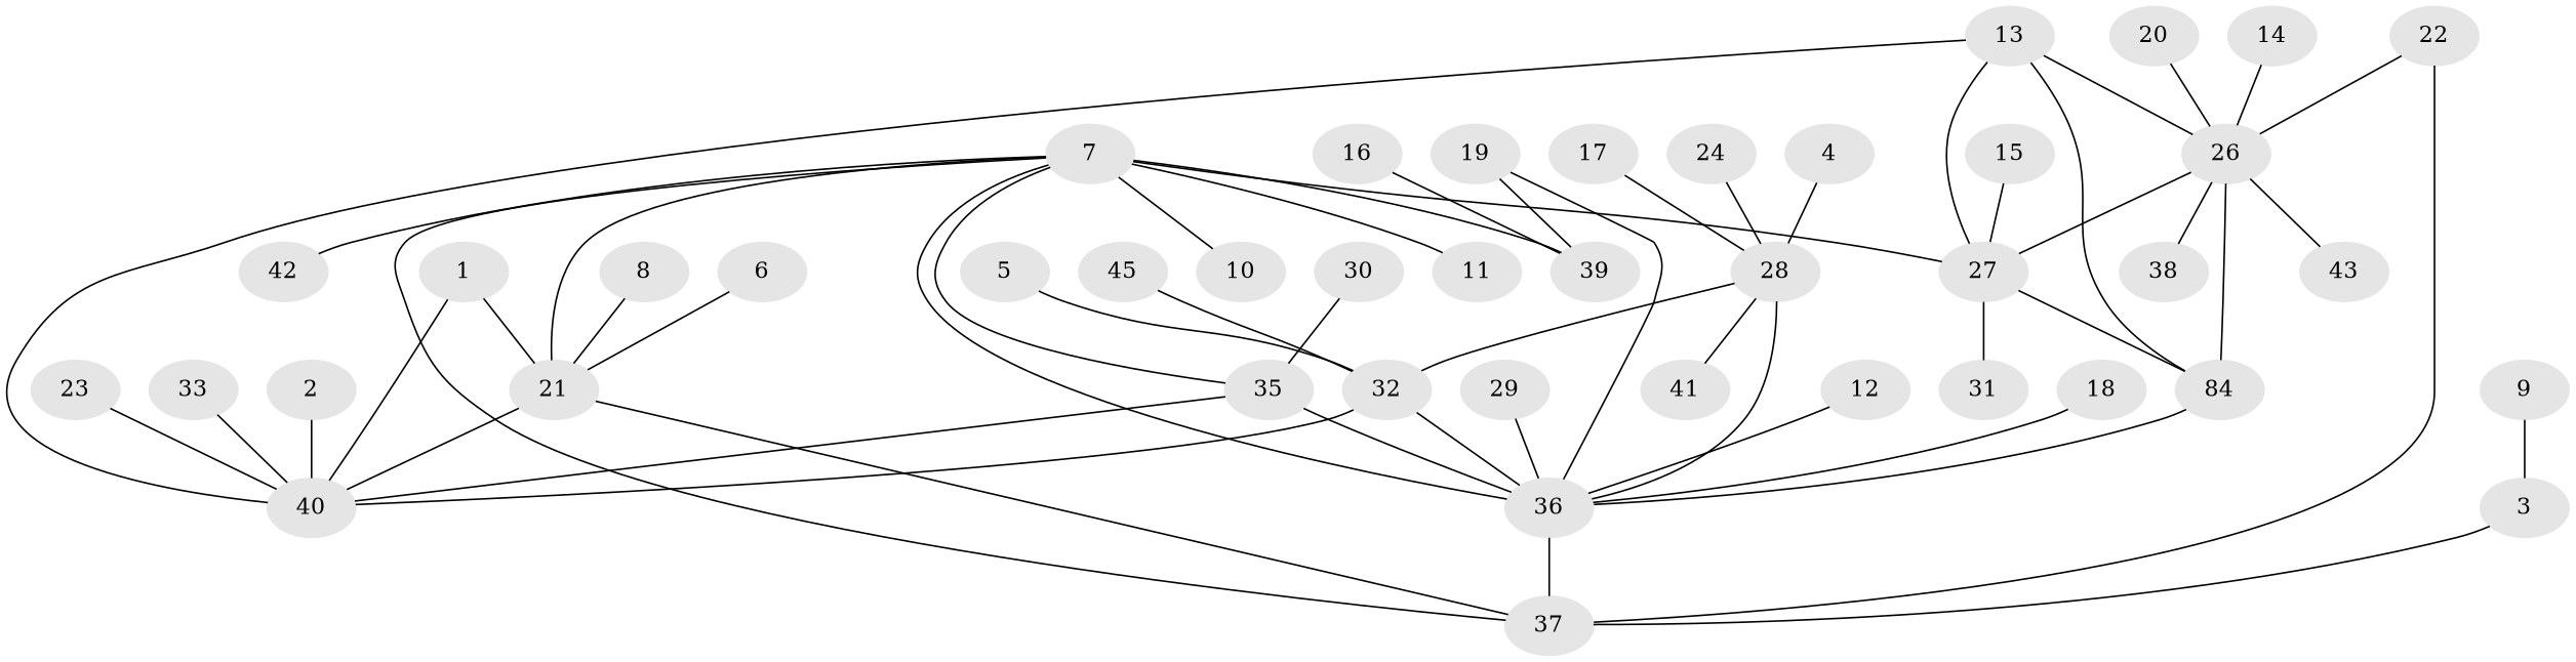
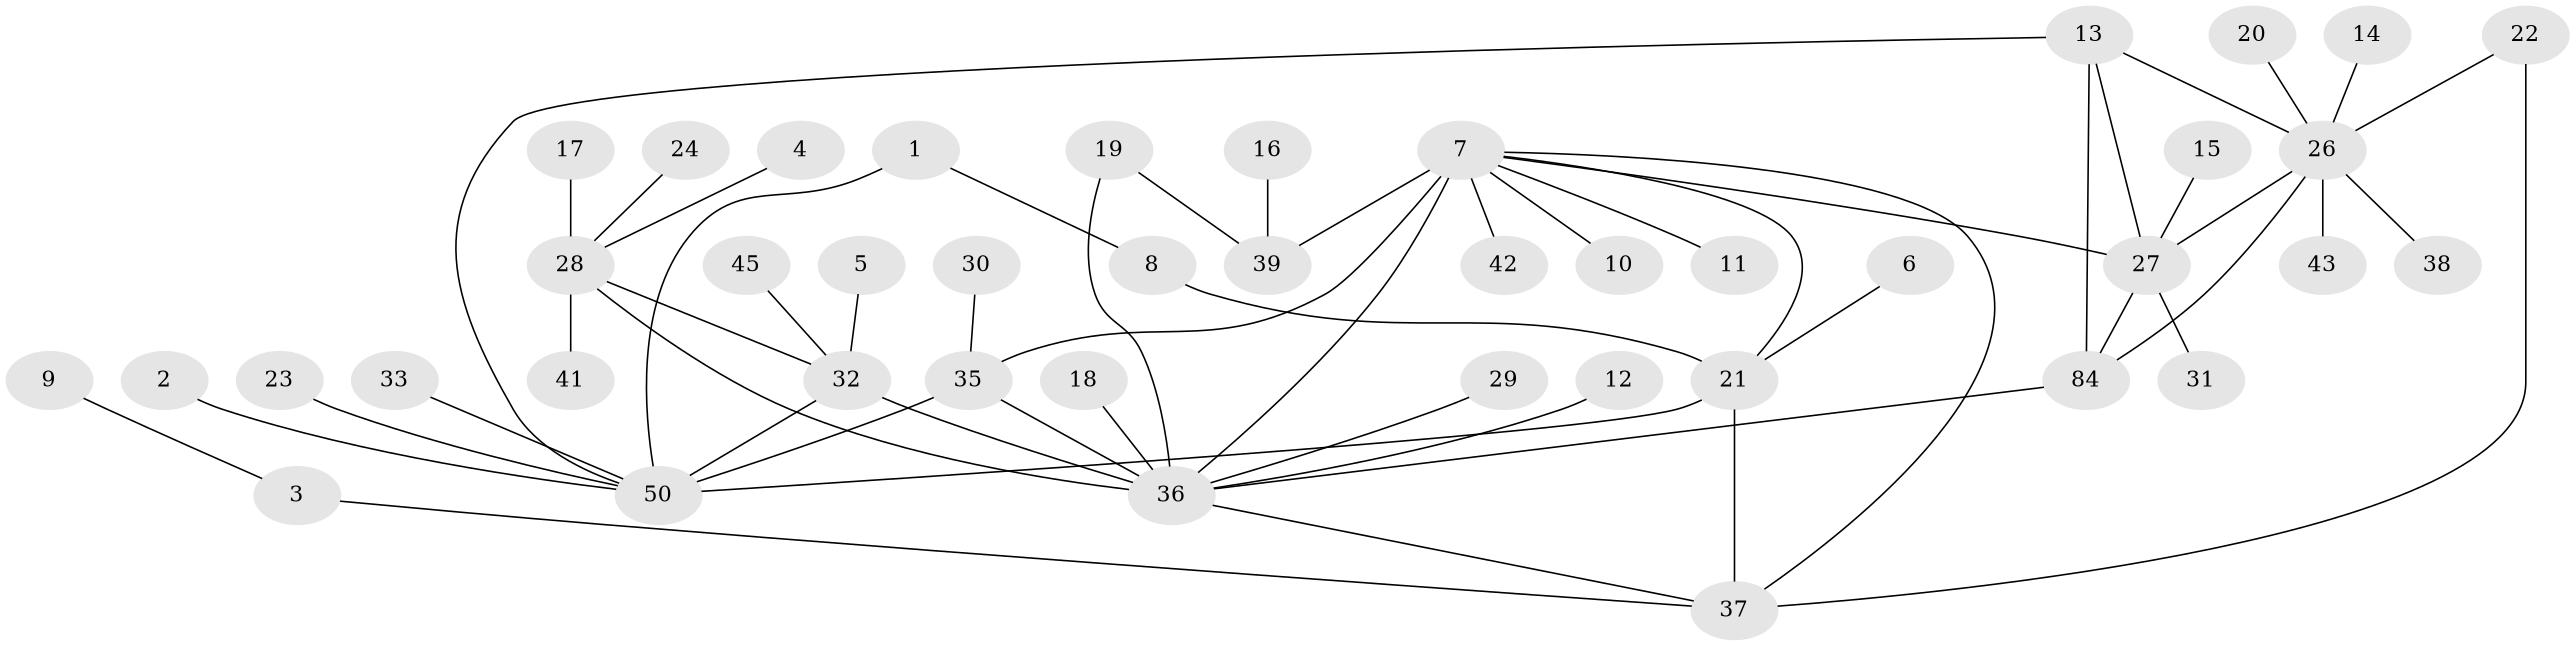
  graph {
    node [color=gray90 style=filled]
    edge [weight=1.0]
    1
    21
-   40
+   40 [label=50]
    37
    2
    3
    4
    28
    32
    36
    41
    5
    6
    7
    10
    11
    27
    35
    39
    42
    n21 [label=84]
    31
    8
    9
    12
    13
    26
    38
    43
    14
    15
    16
    17
    18
    19
    20
    22
    23
    24
    n40 [label=45]
    29
    30
    33
-   1 -- 21
+   1 -- 8
    1 -- 40 [weight=2.0]
    21 -- 40 [weight=2.0]
    21 -- 37
    2 -- 40
    3 -- 37
    4 -- 28
    28 -- 32
    28 -- 36 [weight=2.0]
    28 -- 41
    32 -- 40
    32 -- 36 [weight=2.0]
    36 -- 37 [weight=2.0]
    5 -- 32
    6 -- 21
    7 -- 21
    7 -- 37
    7 -- 36 [weight=2.0]
    7 -- 10
    7 -- 11
    7 -- 27
    7 -- 35
    7 -- 39 [weight=3.0]
    7 -- 42
    27 -- n21
    27 -- 31
    35 -- 40
    35 -- 36 [weight=2.0]
    n21 -- 36
    8 -- 21
    9 -- 3
    12 -- 36
    13 -- 40
    13 -- 27
    13 -- n21
    13 -- 26
    26 -- 27
    26 -- n21
    26 -- 38
    26 -- 43
    14 -- 26
    15 -- 27
    16 -- 39
    17 -- 28
    18 -- 36
    19 -- 36
    19 -- 39
    20 -- 26
    22 -- 37 [weight=2.0]
    22 -- 26
    23 -- 40
    24 -- 28
    n40 -- 32
    29 -- 36
    30 -- 35
    33 -- 40
  }
